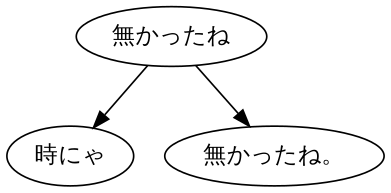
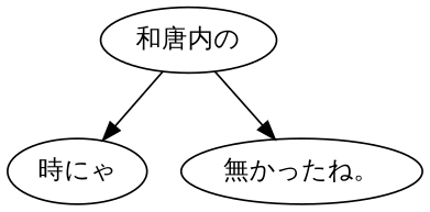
  digraph {
-   n1 [label="無かったね"]
+   n1 [label="和唐内の"]
    n2 [label="時にゃ"]
    n3 [label="無かったね。"]
    n1 -> n2
    n1 -> n3
  }
